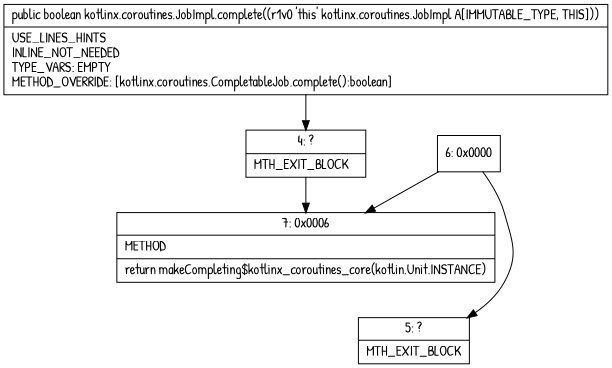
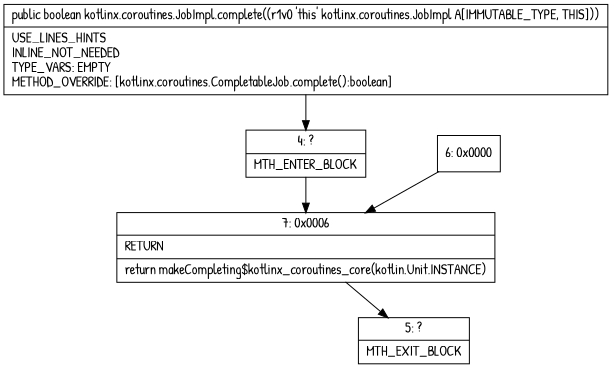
  digraph {
    fontname="Patrick Hand"
    node [fontname="Patrick Hand" shape=record]
    edge [fontname="Patrick Hand"]
-   n1 [label="{4\:\ ?|MTH_EXIT_BLOCK\l}"]
-   n2 [label="{7\:\ 0x0006|METHOD\l|return makeCompleting$kotlinx_coroutines_core(kotlin.Unit.INSTANCE)\l}"]
+   n1 [label="{4\:\ ?|MTH_ENTER_BLOCK\l}"]
+   n2 [label="{7\:\ 0x0006|RETURN\l|return makeCompleting$kotlinx_coroutines_core(kotlin.Unit.INSTANCE)\l}"]
    n3 [label="{6\:\ 0x0000}"]
    n4 [label="{5\:\ ?|MTH_EXIT_BLOCK\l}"]
    n5 [label="{public boolean kotlinx.coroutines.JobImpl.complete((r1v0 'this' kotlinx.coroutines.JobImpl A[IMMUTABLE_TYPE, THIS]))  | USE_LINES_HINTS\lINLINE_NOT_NEEDED\lTYPE_VARS: EMPTY\lMETHOD_OVERRIDE: [kotlinx.coroutines.CompletableJob.complete():boolean]\l}"]
    n1 -> n2
-   n3 -> n4
+   n2 -> n4
    n3 -> n2
    n5 -> n1
  }
